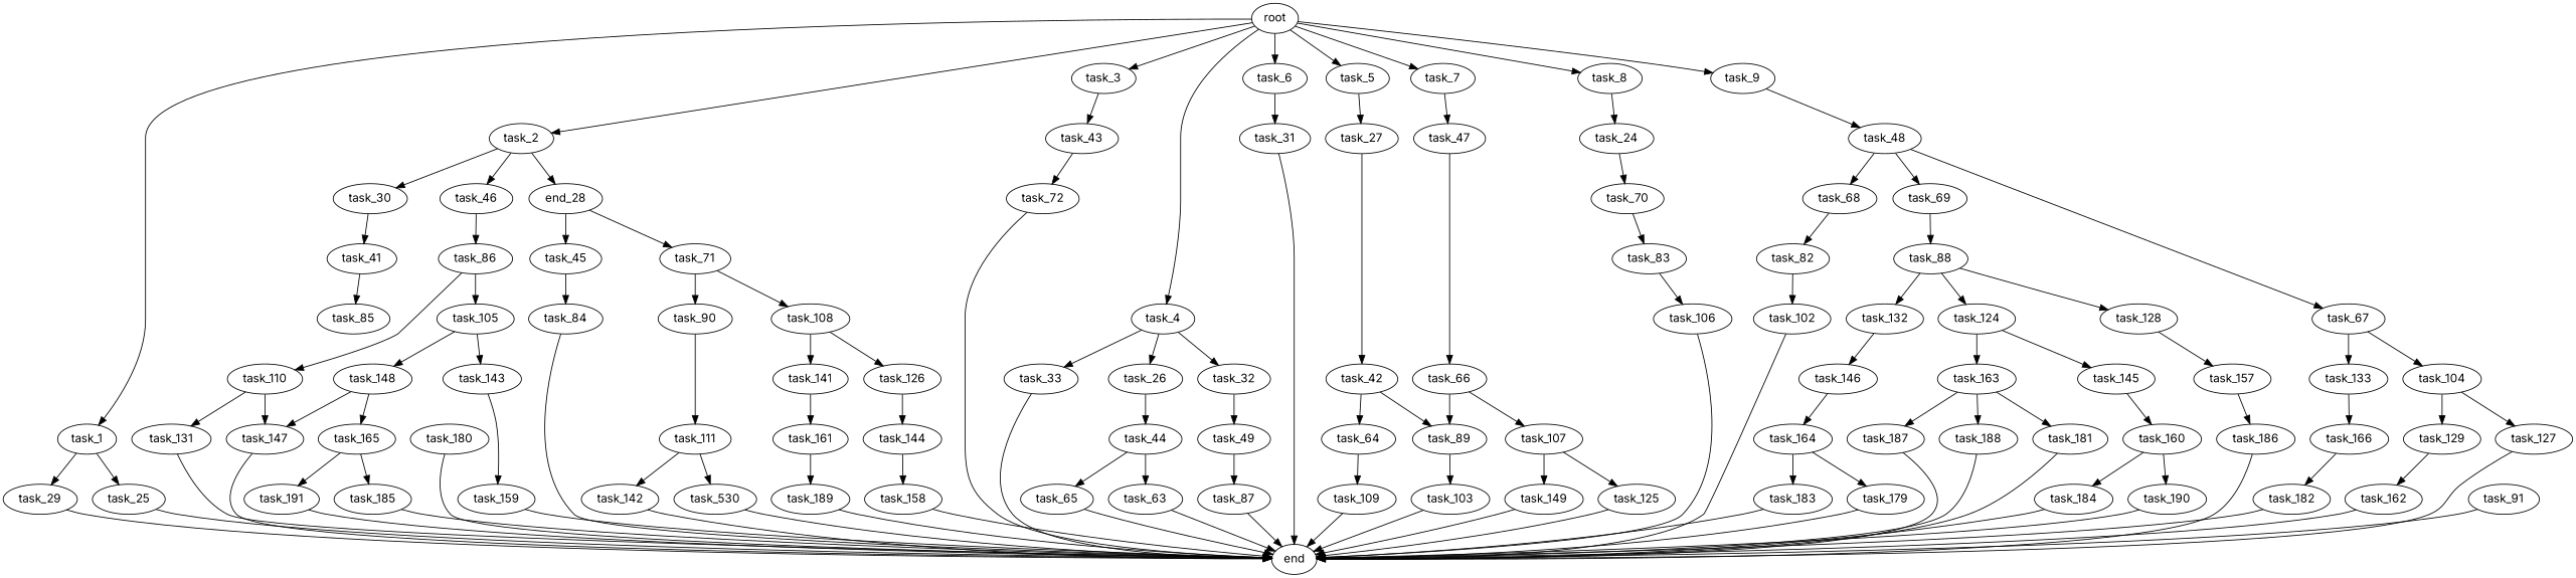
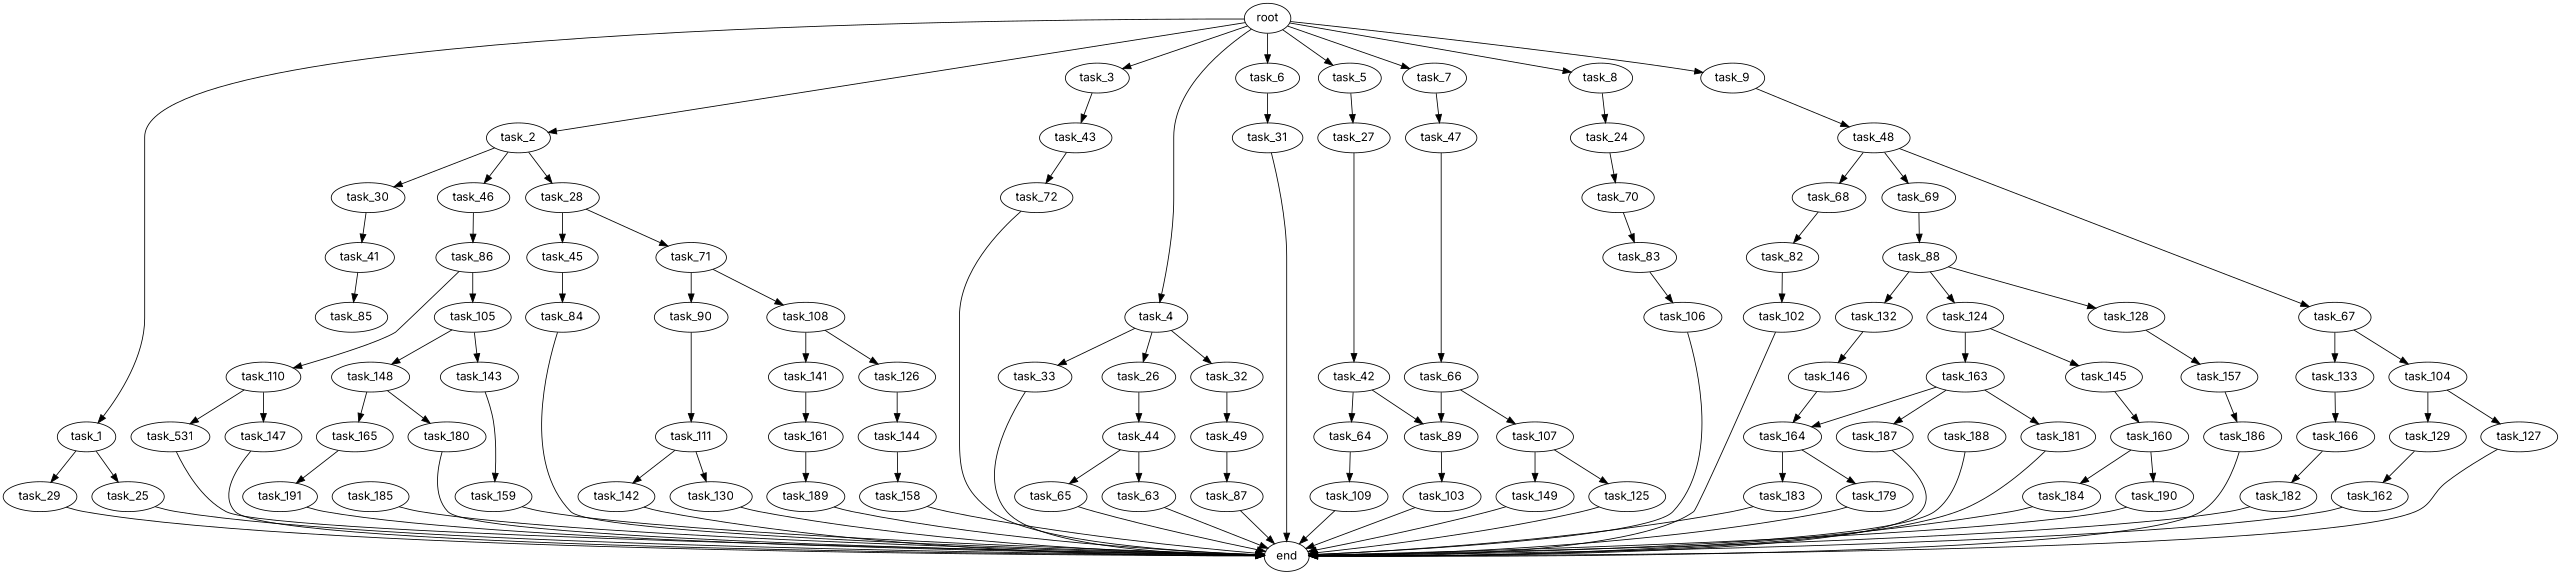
  digraph {
    fontname=Inter
    node [fontname=Inter]
    edge [fontname=Inter]
    root
    task_1
    task_2
    task_3
    task_4
    task_5
    task_6
    task_7
    task_8
    task_9
    task_25
    task_29
-   task_28 [label=end_28]
+   task_28
    task_30
    task_46
    task_43
    task_26
    task_32
    task_33
    task_27
    task_31
    task_47
    task_24
    task_48
    end
    task_45
    task_71
    task_41
    task_86
    task_72
    task_44
    task_49
    task_42
    task_66
    task_70
    task_67
    task_68
    task_69
    task_83
    task_63
    task_65
    task_64
    task_89
    task_84
    task_90
    task_108
    task_85
    task_87
    task_109
    task_103
    task_105
    task_110
    task_107
    task_104
    task_133
    task_82
    task_88
-   task_91
    task_125
    task_149
    task_127
    task_129
    task_102
    task_124
    task_128
    task_132
    task_106
    task_111
    task_126
    task_141
    task_166
    task_143
    task_148
-   task_131
+   task_131 [label=task_531]
    task_147
    task_145
    task_163
    task_157
    task_146
-   task_130 [label=task_530]
+   task_130
    task_142
    task_162
    task_159
    task_165
    task_180
    task_144
    task_161
    task_160
    task_181
    task_187
    task_188
    task_158
    task_186
    task_164
    task_182
    task_189
    task_184
    task_190
    task_179
    task_183
    task_185
    task_191
    root -> task_1
    root -> task_2
    root -> task_3
    root -> task_4
    root -> task_5
    root -> task_6
    root -> task_7
    root -> task_8
    root -> task_9
    task_1 -> task_25
    task_1 -> task_29
    task_2 -> task_28
    task_2 -> task_30
    task_2 -> task_46
    task_3 -> task_43
    task_4 -> task_26
    task_4 -> task_32
    task_4 -> task_33
    task_5 -> task_27
    task_6 -> task_31
    task_7 -> task_47
    task_8 -> task_24
    task_9 -> task_48
    task_25 -> end
    task_29 -> end
    task_28 -> task_45
    task_28 -> task_71
    task_30 -> task_41
    task_46 -> task_86
    task_43 -> task_72
    task_26 -> task_44
    task_32 -> task_49
    task_33 -> end
    task_27 -> task_42
    task_31 -> end
    task_47 -> task_66
    task_24 -> task_70
    task_48 -> task_67
    task_48 -> task_68
    task_48 -> task_69
    task_45 -> task_84
    task_71 -> task_90
    task_71 -> task_108
    task_41 -> task_85
    task_86 -> task_105
    task_86 -> task_110
    task_72 -> end
    task_44 -> task_63
    task_44 -> task_65
    task_49 -> task_87
    task_42 -> task_64
    task_42 -> task_89
    task_66 -> task_89
    task_66 -> task_107
    task_70 -> task_83
    task_67 -> task_104
    task_67 -> task_133
    task_68 -> task_82
    task_69 -> task_88
    task_83 -> task_106
    task_63 -> end
    task_65 -> end
    task_64 -> task_109
    task_89 -> task_103
    task_84 -> end
    task_90 -> task_111
    task_108 -> task_126
    task_108 -> task_141
    task_87 -> end
    task_109 -> end
    task_103 -> end
    task_105 -> task_143
    task_105 -> task_148
    task_110 -> task_131
    task_110 -> task_147
    task_107 -> task_125
    task_107 -> task_149
    task_104 -> task_127
    task_104 -> task_129
    task_133 -> task_166
    task_82 -> task_102
    task_88 -> task_124
    task_88 -> task_128
    task_88 -> task_132
-   task_91 -> end
    task_125 -> end
    task_149 -> end
    task_127 -> end
    task_129 -> task_162
    task_102 -> end
    task_124 -> task_145
    task_124 -> task_163
    task_128 -> task_157
    task_132 -> task_146
    task_106 -> end
    task_111 -> task_130
    task_111 -> task_142
    task_126 -> task_144
    task_141 -> task_161
    task_166 -> task_182
    task_143 -> task_159
    task_148 -> task_165
-   task_148 -> task_147
+   task_148 -> task_180
    task_131 -> end
    task_147 -> end
    task_145 -> task_160
    task_163 -> task_181
    task_163 -> task_187
-   task_163 -> task_188
+   task_163 -> task_164
    task_157 -> task_186
    task_146 -> task_164
    task_130 -> end
    task_142 -> end
    task_162 -> end
    task_159 -> end
-   task_165 -> task_185
    task_165 -> task_191
    task_180 -> end
    task_144 -> task_158
    task_161 -> task_189
    task_160 -> task_184
    task_160 -> task_190
    task_181 -> end
    task_187 -> end
    task_188 -> end
    task_158 -> end
    task_186 -> end
    task_164 -> task_179
    task_164 -> task_183
    task_182 -> end
    task_189 -> end
    task_184 -> end
    task_190 -> end
    task_179 -> end
    task_183 -> end
    task_185 -> end
    task_191 -> end
  }
